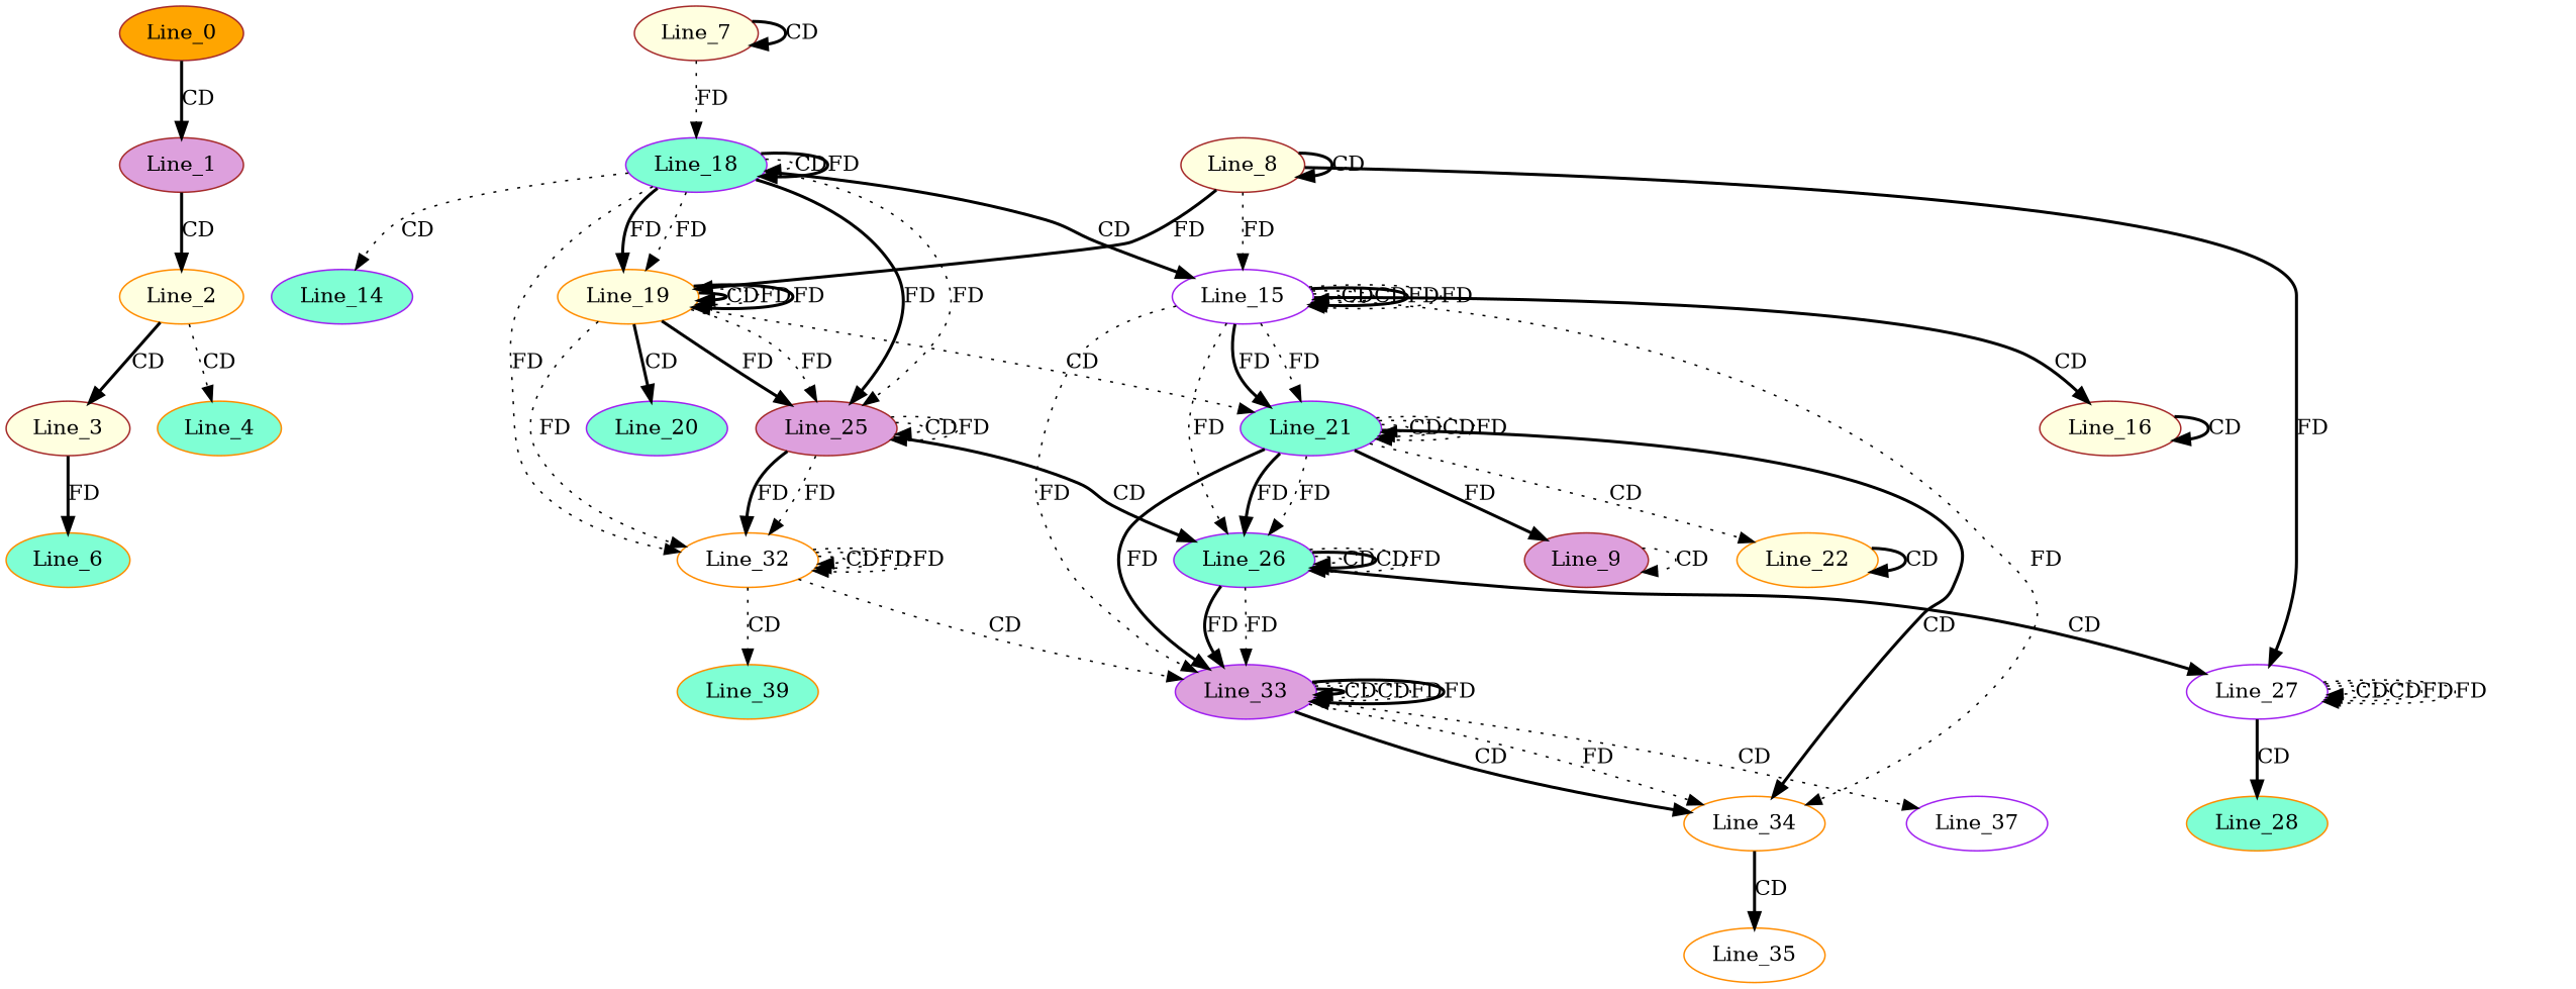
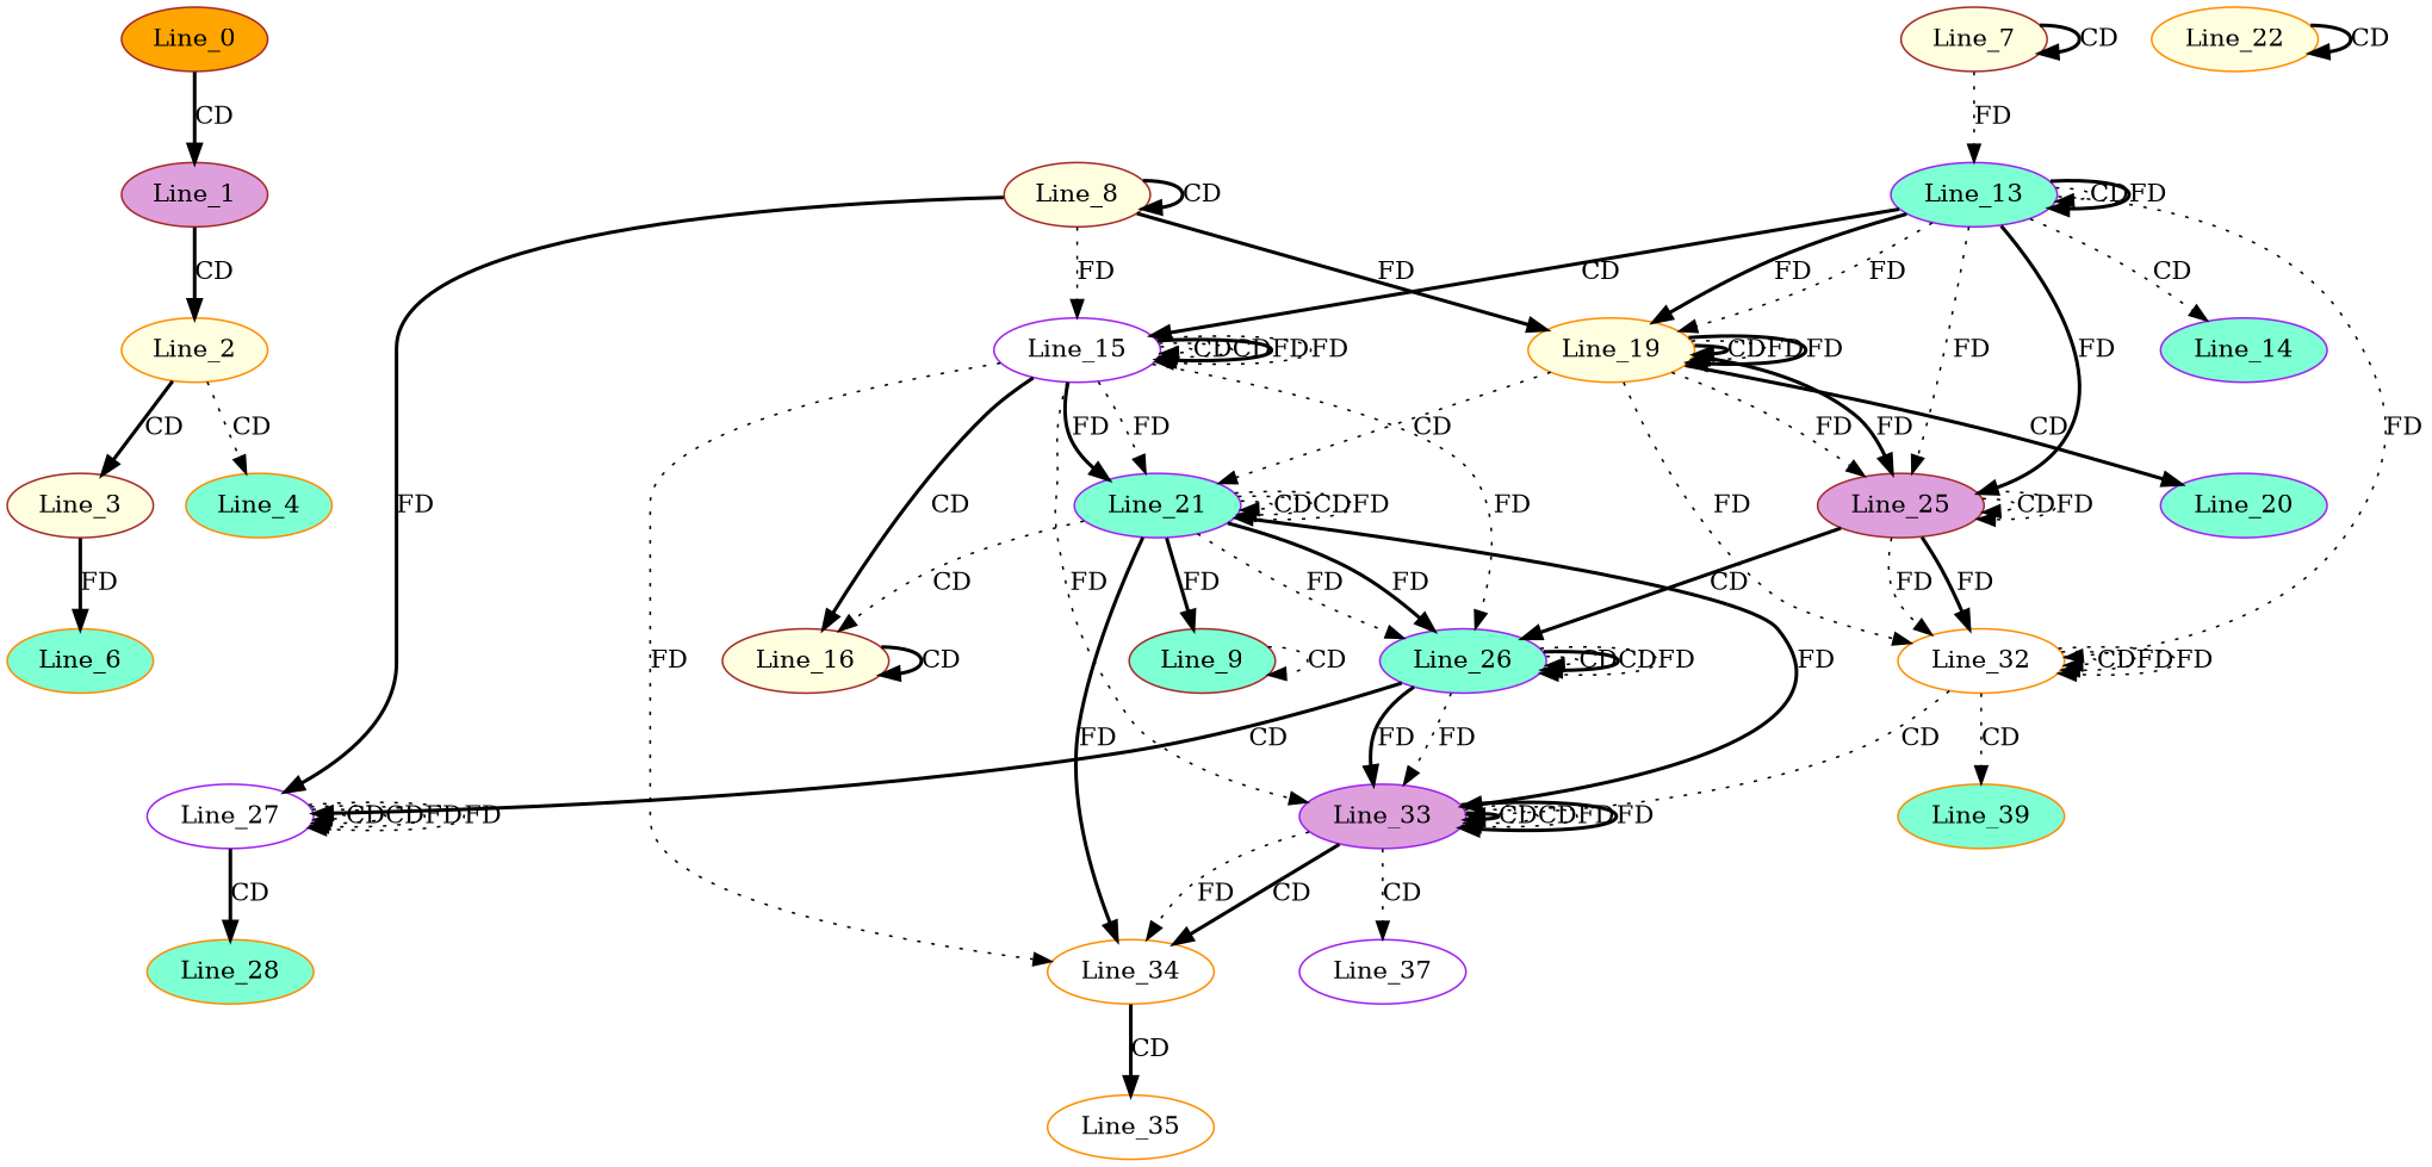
  digraph {
    node [color=darkorange fillcolor=aquamarine style=filled]
    edge [style=dotted]
    Line_0 [color=brown fillcolor=orange]
    Line_1 [color=brown fillcolor=plum]
    Line_2 [fillcolor=lightyellow]
    Line_3 [color=brown fillcolor=lightyellow]
    Line_4
    Line_6
    Line_7 [color=brown fillcolor=lightyellow]
-   Line_13 [color=purple label=Line_18]
+   Line_13 [color=purple]
    Line_15 [color=purple fillcolor=white]
    Line_19 [fillcolor=lightyellow]
    Line_14 [color=purple]
    Line_25 [color=brown fillcolor=plum]
    Line_32 [fillcolor=white]
    Line_8 [color=brown fillcolor=lightyellow]
    Line_27 [color=purple fillcolor=white]
    Line_21 [color=purple]
    Line_16 [color=brown fillcolor=lightyellow]
    Line_26 [color=purple]
    Line_33 [color=purple fillcolor=plum]
    Line_34 [fillcolor=white]
    Line_20 [color=purple]
    Line_28
-   Line_9 [color=brown fillcolor=plum]
+   Line_9 [color=brown]
    Line_22 [fillcolor=lightyellow]
    Line_39
    Line_37 [color=purple fillcolor=white]
    Line_35 [fillcolor=white]
    Line_0 -> Line_1 [label=CD style=bold]
    Line_1 -> Line_2 [label=CD style=bold]
    Line_2 -> Line_3 [label=CD style=bold]
    Line_2 -> Line_4 [label=CD]
    Line_3 -> Line_6 [label=FD style=bold]
    Line_7 -> Line_7 [label=CD style=bold]
    Line_7 -> Line_13 [label=FD]
    Line_13 -> Line_13 [label=CD]
    Line_13 -> Line_13 [label=FD style=bold]
    Line_13 -> Line_15 [label=CD style=bold]
    Line_13 -> Line_19 [label=FD style=bold]
    Line_13 -> Line_19 [label=FD]
    Line_13 -> Line_14 [label=CD]
    Line_13 -> Line_25 [label=FD style=bold]
    Line_13 -> Line_25 [label=FD]
    Line_13 -> Line_32 [label=FD]
    Line_15 -> Line_15 [label=CD]
    Line_15 -> Line_15 [label=CD]
    Line_15 -> Line_15 [label=FD style=bold]
    Line_15 -> Line_15 [label=FD]
    Line_15 -> Line_21 [label=FD]
    Line_15 -> Line_21 [label=FD style=bold]
    Line_15 -> Line_16 [label=CD style=bold]
    Line_15 -> Line_26 [label=FD]
    Line_15 -> Line_33 [label=FD]
    Line_15 -> Line_34 [label=FD]
    Line_19 -> Line_19 [label=CD style=bold]
    Line_19 -> Line_19 [label=FD]
    Line_19 -> Line_19 [label=FD style=bold]
    Line_19 -> Line_25 [label=FD]
    Line_19 -> Line_25 [label=FD style=bold]
    Line_19 -> Line_32 [label=FD]
    Line_19 -> Line_21 [label=CD]
    Line_19 -> Line_20 [label=CD style=bold]
    Line_25 -> Line_25 [label=CD]
    Line_25 -> Line_25 [label=FD]
    Line_25 -> Line_32 [label=FD style=bold]
    Line_25 -> Line_32 [label=FD]
    Line_25 -> Line_26 [label=CD style=bold]
    Line_32 -> Line_32 [label=CD]
    Line_32 -> Line_32 [label=FD]
    Line_32 -> Line_32 [label=FD]
    Line_32 -> Line_33 [label=CD]
    Line_32 -> Line_39 [label=CD]
    Line_8 -> Line_15 [label=FD]
    Line_8 -> Line_19 [label=FD style=bold]
    Line_8 -> Line_8 [label=CD style=bold]
    Line_8 -> Line_27 [label=FD style=bold]
    Line_27 -> Line_27 [label=CD]
    Line_27 -> Line_27 [label=CD]
    Line_27 -> Line_27 [label=FD]
    Line_27 -> Line_27 [label=FD]
    Line_27 -> Line_28 [label=CD style=bold]
    Line_21 -> Line_21 [label=CD]
    Line_21 -> Line_21 [label=CD]
    Line_21 -> Line_21 [label=FD]
    Line_21 -> Line_26 [label=FD style=bold]
    Line_21 -> Line_26 [label=FD]
    Line_21 -> Line_33 [label=FD style=bold]
-   Line_21 -> Line_34 [label=CD style=bold]
+   Line_21 -> Line_34 [label=FD style=bold]
    Line_21 -> Line_9 [label=FD style=bold]
-   Line_21 -> Line_22 [label=CD]
+   Line_21 -> Line_16 [label=CD]
    Line_16 -> Line_16 [label=CD style=bold]
    Line_26 -> Line_27 [label=CD style=bold]
    Line_26 -> Line_26 [label=CD]
    Line_26 -> Line_26 [label=CD style=bold]
    Line_26 -> Line_26 [label=FD]
    Line_26 -> Line_33 [label=FD]
    Line_26 -> Line_33 [label=FD style=bold]
    Line_33 -> Line_33 [label=CD style=bold]
    Line_33 -> Line_33 [label=CD]
    Line_33 -> Line_33 [label=FD]
    Line_33 -> Line_33 [label=FD style=bold]
    Line_33 -> Line_34 [label=CD style=bold]
    Line_33 -> Line_34 [label=FD]
    Line_33 -> Line_37 [label=CD]
    Line_34 -> Line_35 [label=CD style=bold]
    Line_9 -> Line_9 [label=CD]
    Line_22 -> Line_22 [label=CD style=bold]
  }
